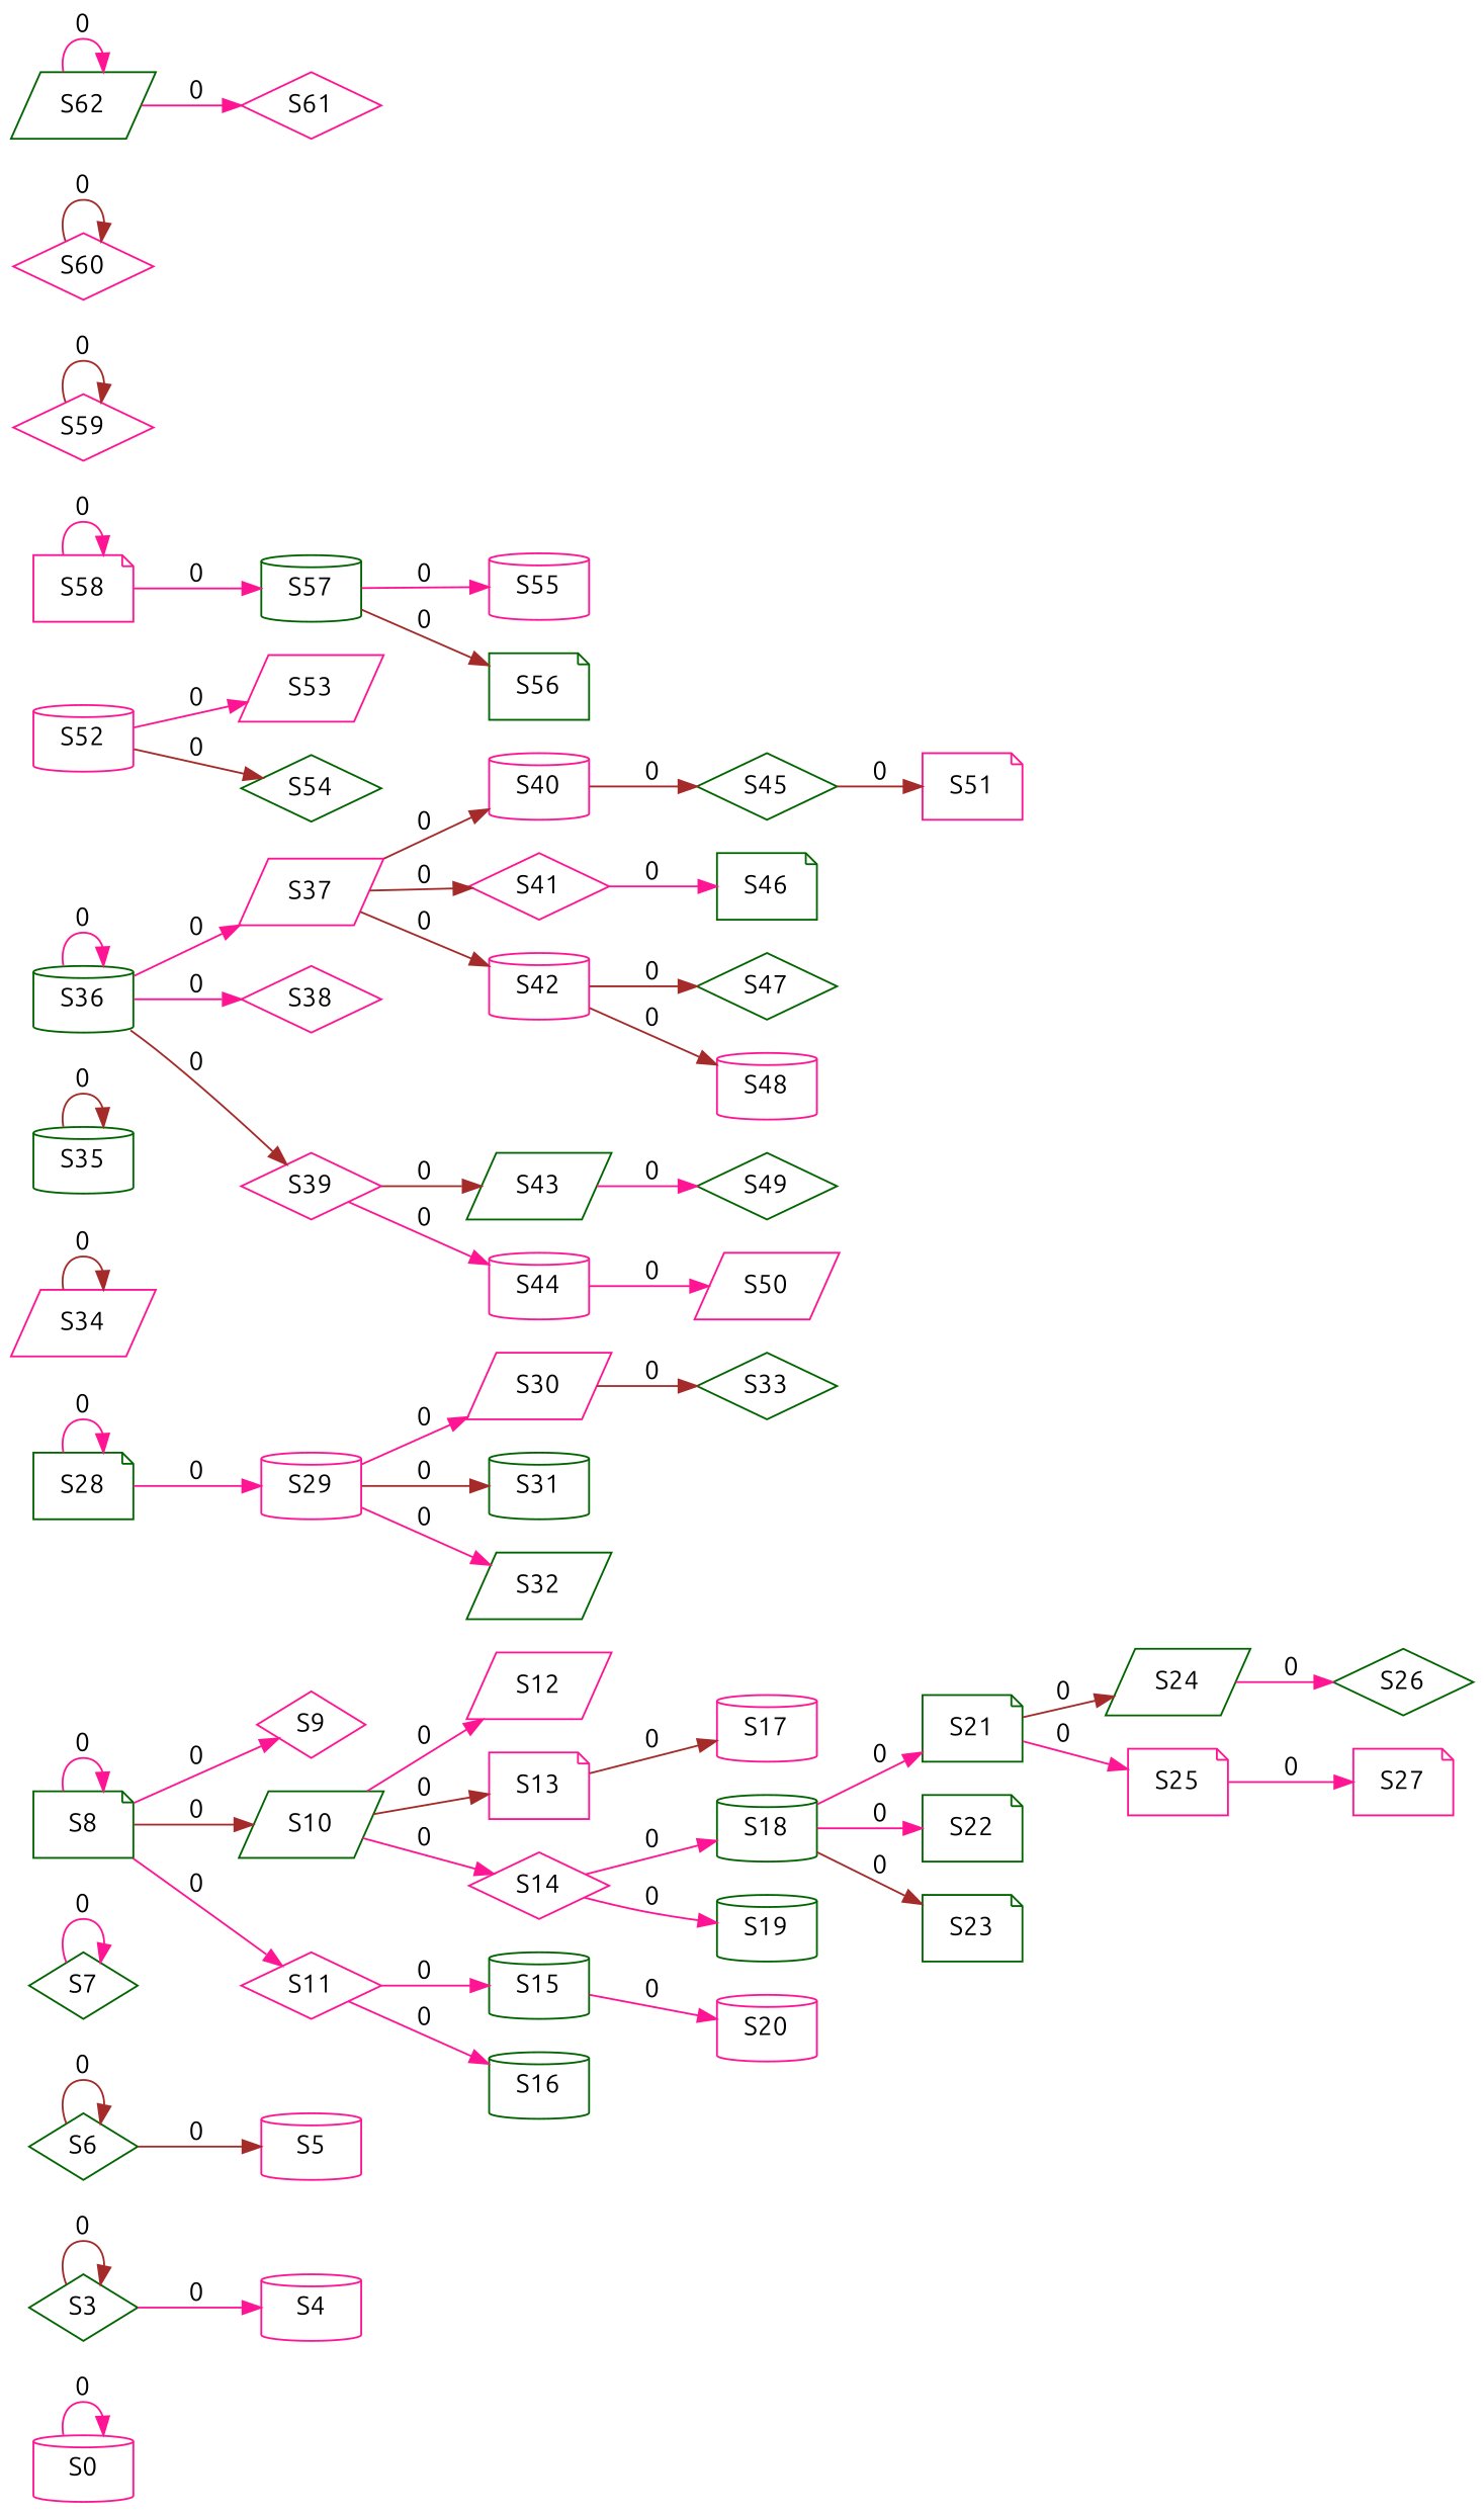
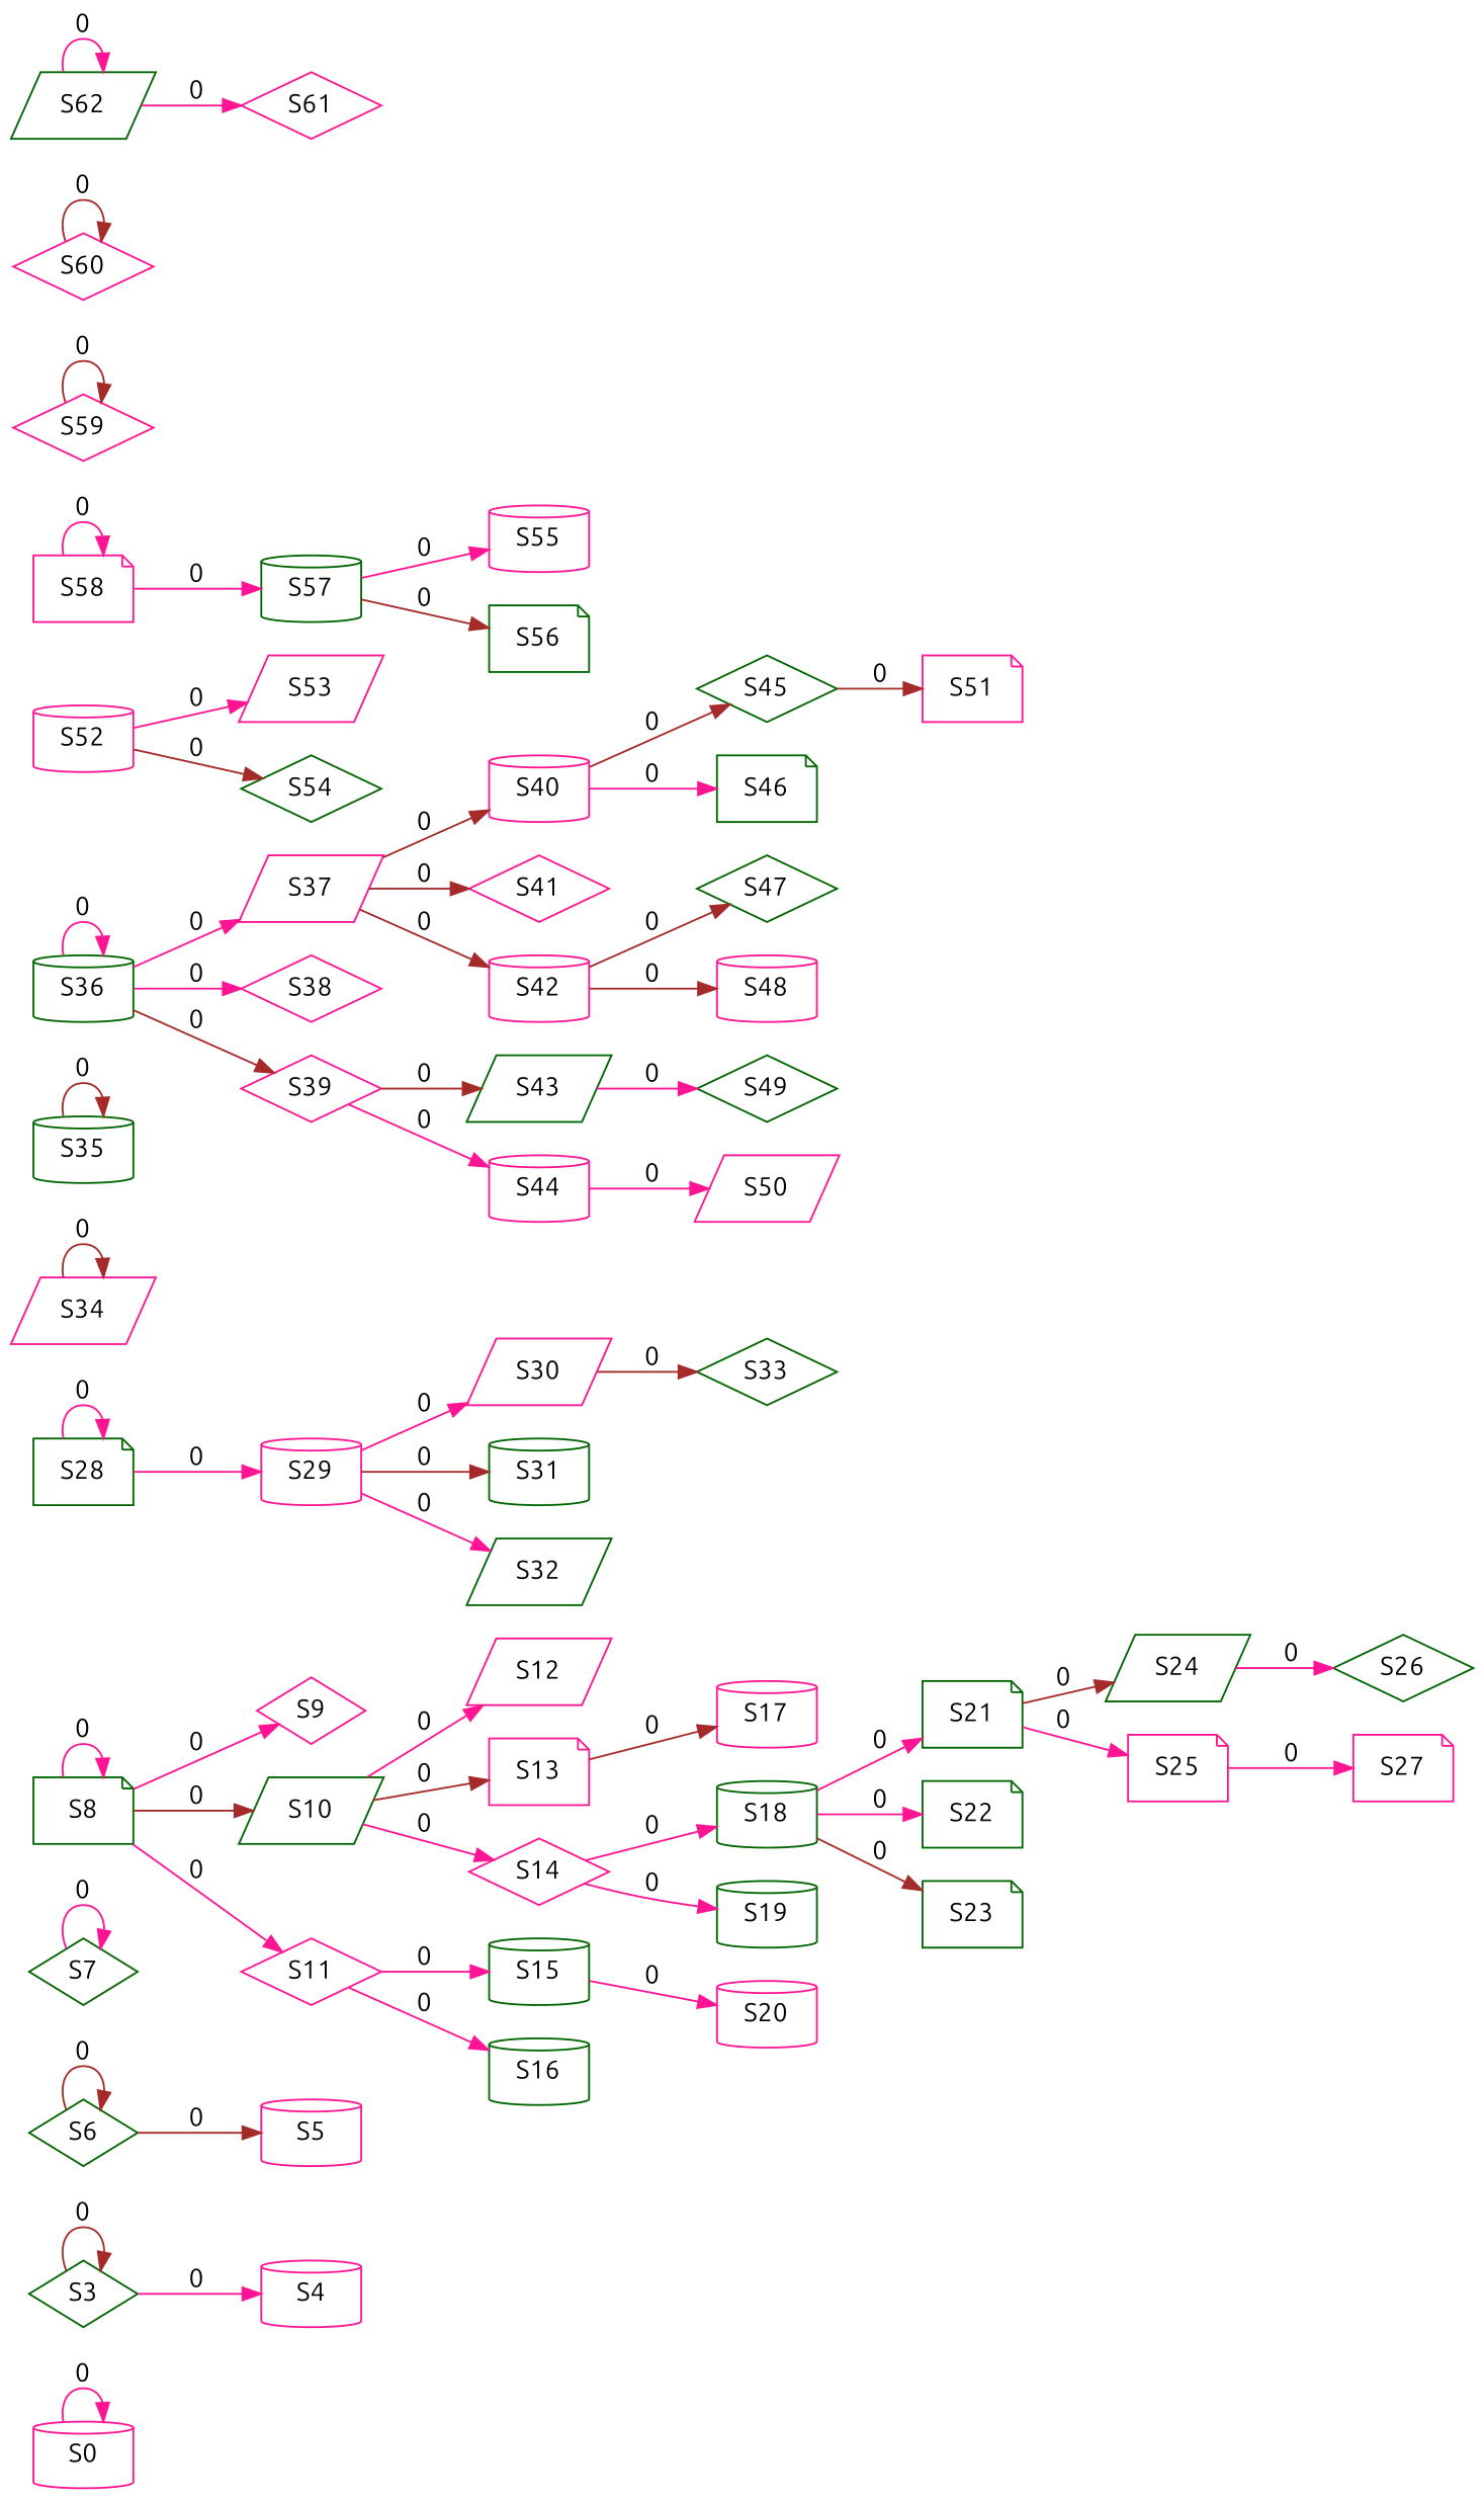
  strict digraph {
    fontname=Ubuntu
    rankdir=LR
    node [color=deeppink fontname=Ubuntu shape=cylinder]
    edge [color=deeppink fontname=Ubuntu]
    n1 [label=S0]
    S3 [color=darkgreen shape=diamond]
    S4
    S6 [color=darkgreen shape=diamond]
    S5
    S7 [color=darkgreen shape=diamond]
    S8 [color=darkgreen shape=note]
    S9 [shape=diamond]
    S10 [color=darkgreen shape=parallelogram]
    S11 [shape=diamond]
    S12 [shape=parallelogram]
    S13 [shape=note]
    S14 [shape=diamond]
    S15 [color=darkgreen]
    S16 [color=darkgreen]
    S17
    S18 [color=darkgreen]
    S19 [color=darkgreen]
    S20
    S21 [color=darkgreen shape=note]
    S22 [color=darkgreen shape=note]
    S23 [color=darkgreen shape=note]
    S24 [color=darkgreen shape=parallelogram]
    S25 [shape=note]
    S26 [color=darkgreen shape=diamond]
    S27 [shape=note]
    S28 [color=darkgreen shape=note]
    S29
    S30 [shape=parallelogram]
    S31 [color=darkgreen]
    S32 [color=darkgreen shape=parallelogram]
    S33 [color=darkgreen shape=diamond]
    S34 [shape=parallelogram]
    S35 [color=darkgreen]
    S36 [color=darkgreen]
    S37 [shape=parallelogram]
    S38 [shape=diamond]
    S39 [shape=diamond]
    S40
    S41 [shape=diamond]
    S42
    S43 [color=darkgreen shape=parallelogram]
    S44
    S45 [color=darkgreen shape=diamond]
    S46 [color=darkgreen shape=note]
    S47 [color=darkgreen shape=diamond]
    S48
    S49 [color=darkgreen shape=diamond]
    S50 [shape=parallelogram]
    S51 [shape=note]
    S53 [shape=parallelogram]
    S52
    S54 [color=darkgreen shape=diamond]
    S57 [color=darkgreen]
    S55
    S56 [color=darkgreen shape=note]
    S58 [shape=note]
    S59 [shape=diamond]
    S60 [shape=diamond]
    S62 [color=darkgreen shape=parallelogram]
    S61 [shape=diamond]
    n1 -> n1 [label=0]
    S3 -> S3 [color=brown label=0]
    S3 -> S4 [label=0]
    S6 -> S6 [color=brown label=0]
    S6 -> S5 [color=brown label=0]
    S7 -> S7 [label=0]
    S8 -> S8 [label=0]
    S8 -> S9 [label=0]
    S8 -> S10 [color=brown label=0]
    S8 -> S11 [label=0]
    S10 -> S12 [label=0]
    S10 -> S13 [color=brown label=0]
    S10 -> S14 [label=0]
    S11 -> S15 [label=0]
    S11 -> S16 [label=0]
    S13 -> S17 [color=brown label=0]
    S14 -> S18 [label=0]
    S14 -> S19 [label=0]
    S15 -> S20 [label=0]
    S18 -> S21 [label=0]
    S18 -> S22 [label=0]
    S18 -> S23 [color=brown label=0]
    S21 -> S24 [color=brown label=0]
    S21 -> S25 [label=0]
    S24 -> S26 [label=0]
    S25 -> S27 [label=0]
    S28 -> S28 [label=0]
    S28 -> S29 [label=0]
    S29 -> S30 [label=0]
    S29 -> S31 [color=brown label=0]
    S29 -> S32 [label=0]
    S30 -> S33 [color=brown label=0]
    S34 -> S34 [color=brown label=0]
    S35 -> S35 [color=brown label=0]
    S36 -> S36 [label=0]
    S36 -> S37 [label=0]
    S36 -> S38 [label=0]
    S36 -> S39 [color=brown label=0]
    S37 -> S40 [color=brown label=0]
    S37 -> S41 [color=brown label=0]
    S37 -> S42 [color=brown label=0]
    S39 -> S43 [color=brown label=0]
    S39 -> S44 [label=0]
    S40 -> S45 [color=brown label=0]
-   S41 -> S46 [label=0]
+   S40 -> S46 [label=0]
    S42 -> S47 [color=brown label=0]
    S42 -> S48 [color=brown label=0]
    S43 -> S49 [label=0]
    S44 -> S50 [label=0]
    S45 -> S51 [color=brown label=0]
    S52 -> S53 [label=0]
    S52 -> S54 [color=brown label=0]
    S57 -> S55 [label=0]
    S57 -> S56 [color=brown label=0]
    S58 -> S57 [label=0]
    S58 -> S58 [label=0]
    S59 -> S59 [color=brown label=0]
    S60 -> S60 [color=brown label=0]
    S62 -> S62 [label=0]
    S62 -> S61 [label=0]
  }
